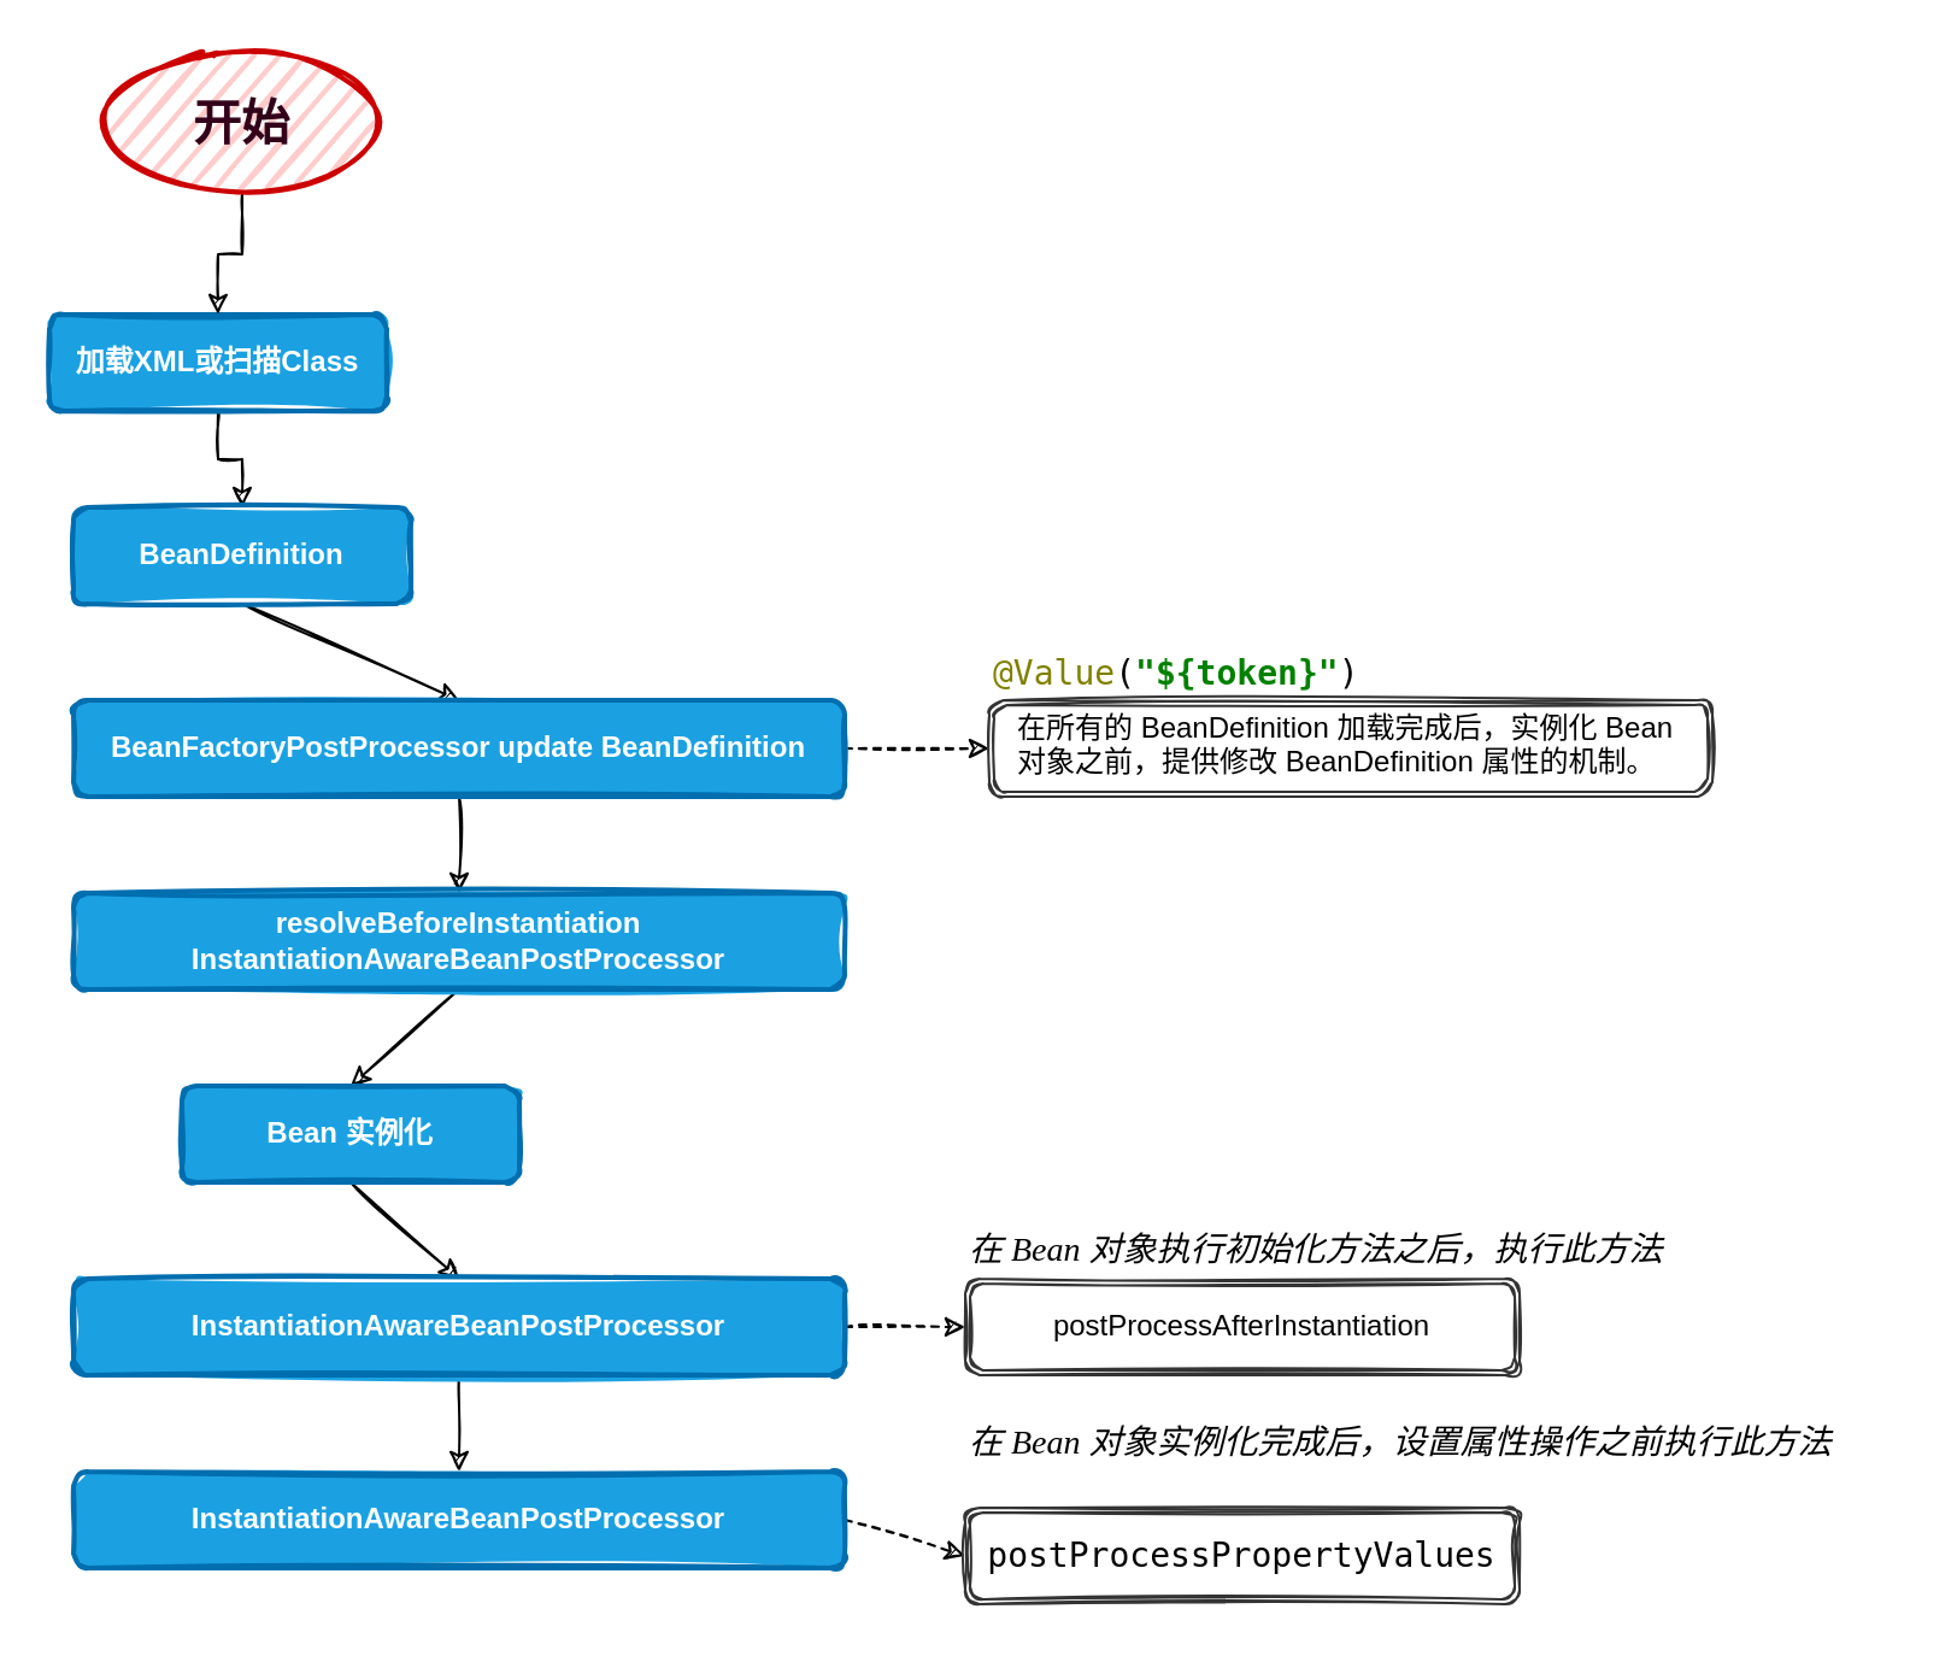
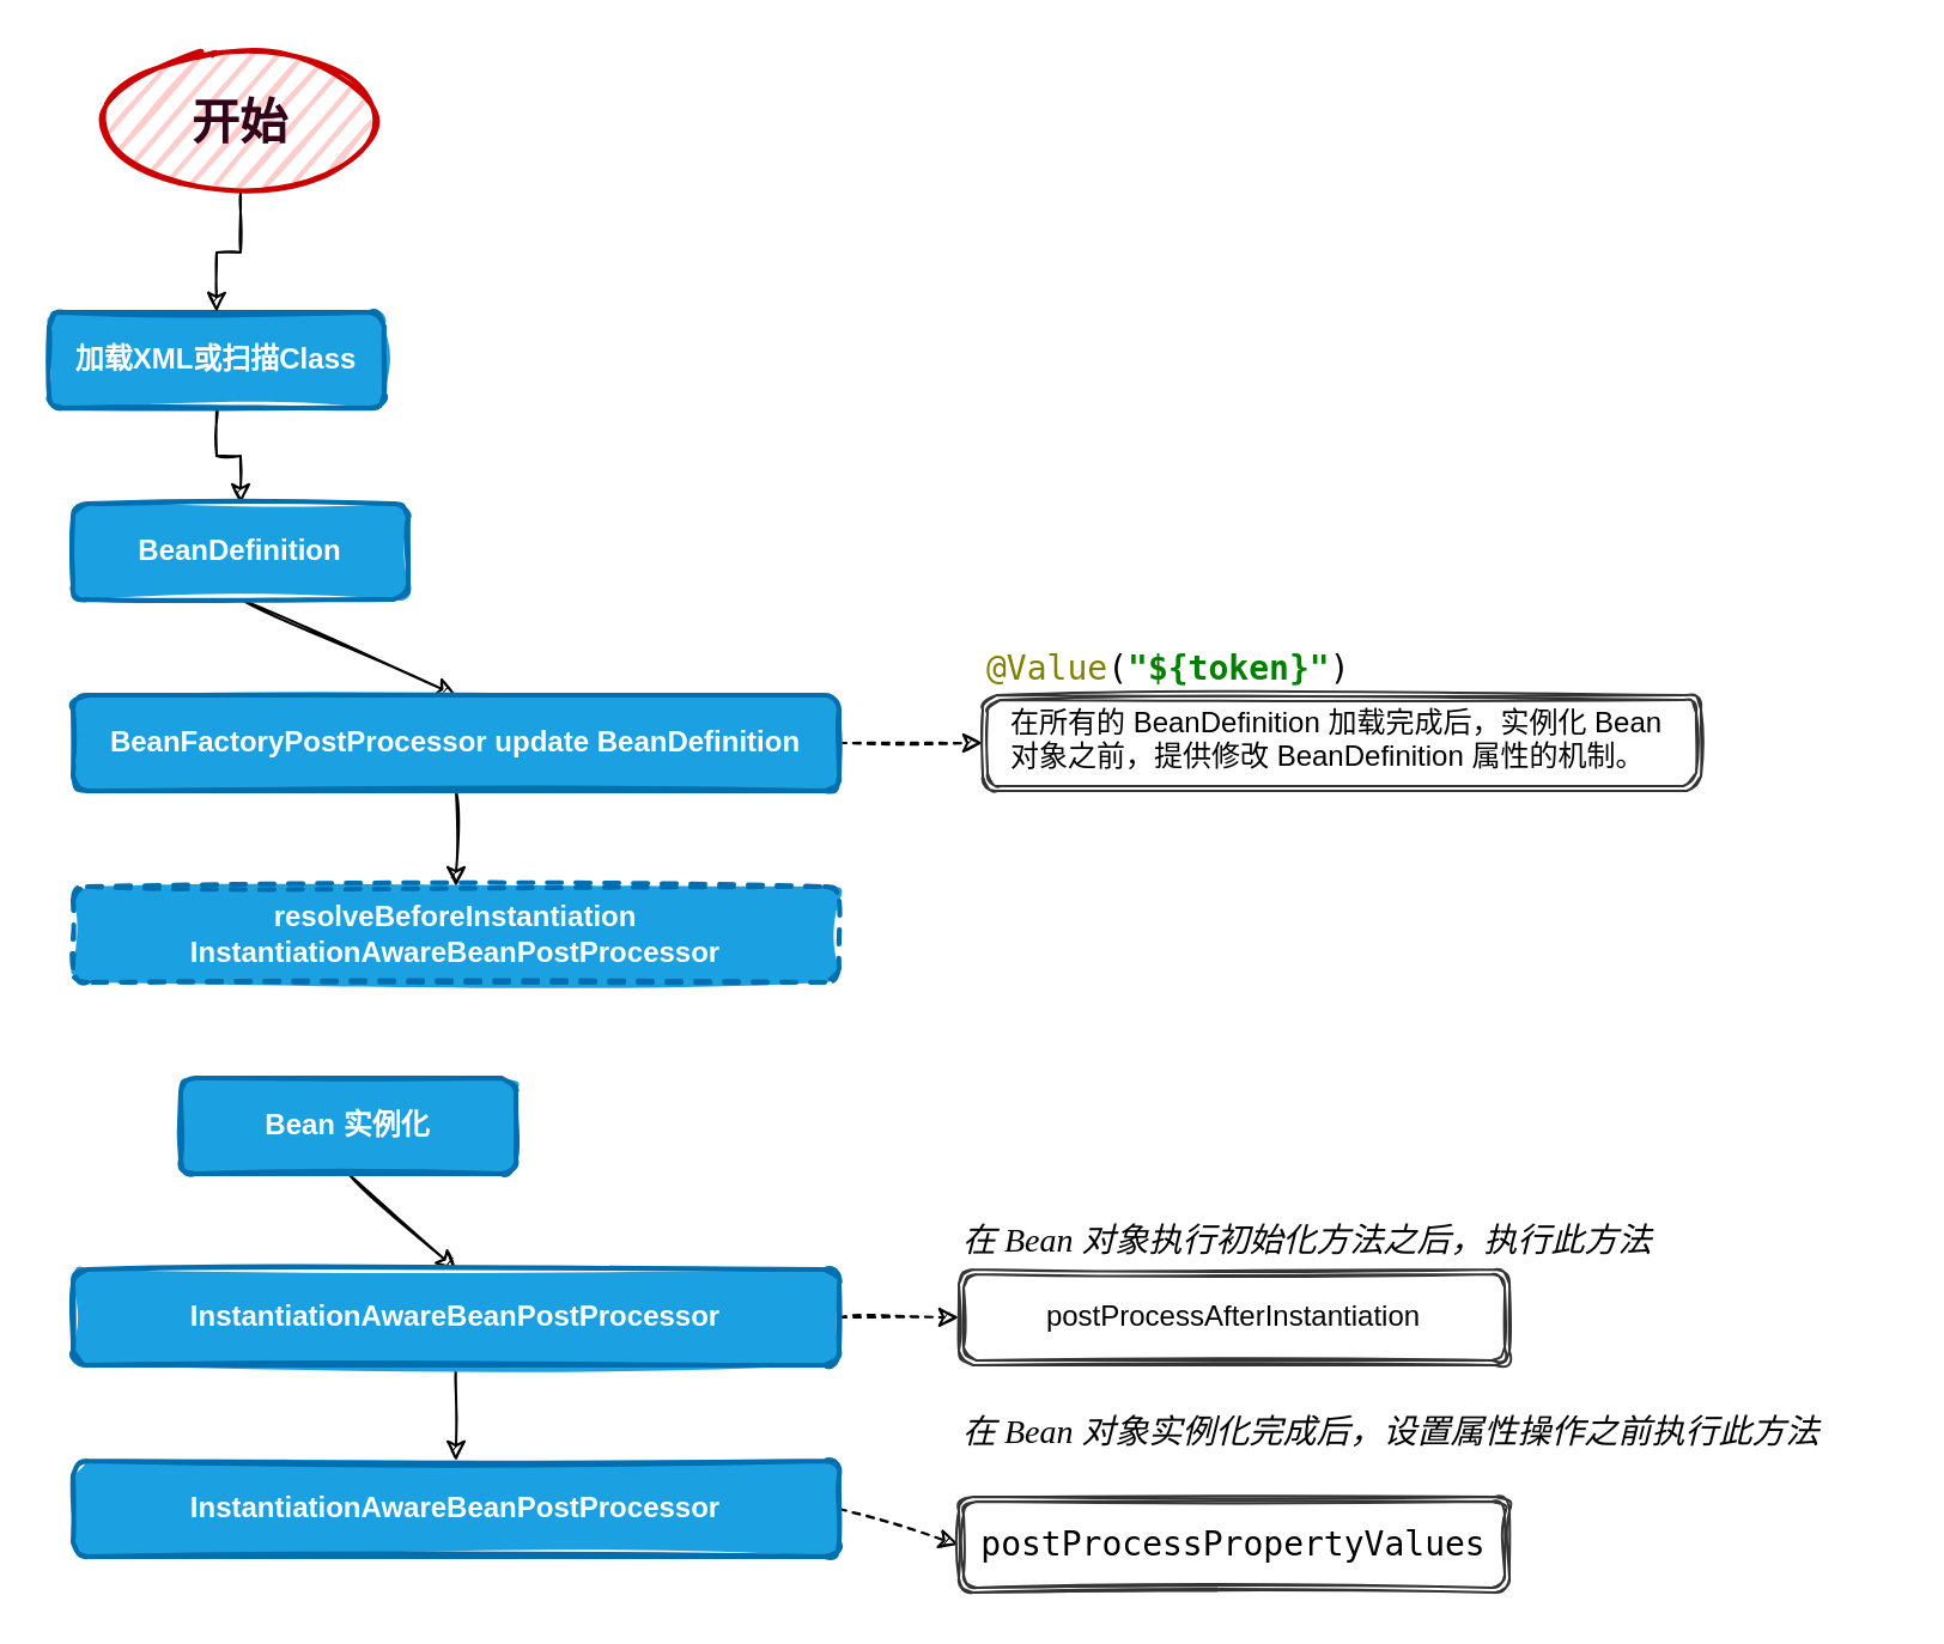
  <mxCell id="0" />
  <mxCell id="1" parent="0" />
  <mxCell id="2" style="edgeStyle=orthogonalEdgeStyle;rounded=0;sketch=1;orthogonalLoop=1;jettySize=auto;html=1;exitX=0.5;exitY=1;exitDx=0;exitDy=0;entryX=0.5;entryY=0;entryDx=0;entryDy=0;" edge="1" parent="1" source="3" target="7"><mxGeometry relative="1" as="geometry" /></mxCell>
  <mxCell id="3" value="&lt;b&gt;加载XML或扫描Class&lt;/b&gt;" style="rounded=1;whiteSpace=wrap;html=1;strokeWidth=2;fillWeight=4;hachureGap=8;hachureAngle=45;fillColor=#1ba1e2;sketch=1;fontColor=#ffffff;fillStyle=solid;strokeColor=#006EAF;" vertex="1" parent="1"><mxGeometry x="20" y="130" width="140" height="40" as="geometry" /></mxCell>
  <mxCell id="4" style="edgeStyle=orthogonalEdgeStyle;rounded=0;orthogonalLoop=1;jettySize=auto;html=1;exitX=0.5;exitY=1;exitDx=0;exitDy=0;entryX=0.5;entryY=0;entryDx=0;entryDy=0;sketch=1;" edge="1" parent="1" source="5" target="3"><mxGeometry relative="1" as="geometry" /></mxCell>
  <mxCell id="5" value="&lt;b&gt;&lt;font style=&quot;font-size: 20px&quot; color=&quot;#33001a&quot;&gt;开始&lt;/font&gt;&lt;/b&gt;" style="ellipse;whiteSpace=wrap;html=1;strokeWidth=2;fillWeight=2;hachureGap=8;fillStyle=dots;sketch=1;shadow=0;strokeColor=#CC0000;fillColor=#FFCCCC;" vertex="1" parent="1"><mxGeometry x="40" y="20" width="120" height="60" as="geometry" /></mxCell>
  <mxCell id="6" style="rounded=0;sketch=1;orthogonalLoop=1;jettySize=auto;html=1;exitX=0.5;exitY=1;exitDx=0;exitDy=0;elbow=vertical;" edge="1" parent="1" source="7"><mxGeometry relative="1" as="geometry"><mxPoint x="190" y="290" as="targetPoint" /></mxGeometry></mxCell>
  <mxCell id="7" value="&lt;b&gt;BeanDefinition&lt;/b&gt;" style="rounded=1;whiteSpace=wrap;html=1;strokeWidth=2;fillWeight=4;hachureGap=8;hachureAngle=45;fillColor=#1ba1e2;sketch=1;fontColor=#ffffff;fillStyle=solid;strokeColor=#006EAF;" vertex="1" parent="1"><mxGeometry x="30" y="210" width="140" height="40" as="geometry" /></mxCell>
  <mxCell id="8" style="edgeStyle=orthogonalEdgeStyle;rounded=0;sketch=1;orthogonalLoop=1;jettySize=auto;html=1;exitX=1;exitY=0.5;exitDx=0;exitDy=0;entryX=0;entryY=0.5;entryDx=0;entryDy=0;dashed=1;" edge="1" parent="1" source="10" target="13"><mxGeometry relative="1" as="geometry" /></mxCell>
  <mxCell id="9" style="edgeStyle=orthogonalEdgeStyle;rounded=0;sketch=1;orthogonalLoop=1;jettySize=auto;html=1;exitX=0.5;exitY=1;exitDx=0;exitDy=0;entryX=0.5;entryY=0;entryDx=0;entryDy=0;" edge="1" parent="1" source="10" target="15"><mxGeometry relative="1" as="geometry"><mxPoint x="190" y="360" as="targetPoint" /></mxGeometry></mxCell>
  <mxCell id="10" value="&lt;b&gt;BeanFactoryPostProcessor update BeanDefinition&lt;/b&gt;" style="rounded=1;whiteSpace=wrap;html=1;strokeWidth=2;fillWeight=4;hachureGap=8;hachureAngle=45;fillColor=#1ba1e2;sketch=1;fontColor=#ffffff;fillStyle=solid;strokeColor=#006EAF;" vertex="1" parent="1"><mxGeometry x="30" y="290" width="320" height="40" as="geometry" /></mxCell>
  <mxCell id="11" value="在所有的 BeanDefinition 加载完成后，实例化 Bean 对象之前，提供修改 BeanDefinition 属性的机制。" style="text;whiteSpace=wrap;html=1;" vertex="1" parent="1"><mxGeometry x="420" y="288" width="280" height="50" as="geometry" /></mxCell>
  <mxCell id="12" value="&lt;pre style=&quot;color: rgb(0 , 0 , 0) ; font-size: 10.5pt&quot;&gt;&lt;span style=&quot;&quot;&gt;&lt;span style=&quot;color: rgb(128 , 128 , 0)&quot;&gt;@Value&lt;/span&gt;(&lt;span style=&quot;color: rgb(0 , 128 , 0) ; font-weight: bold&quot;&gt;&quot;${token}&quot;&lt;/span&gt;)&lt;/span&gt;&lt;/pre&gt;" style="text;whiteSpace=wrap;html=1;labelBackgroundColor=none;" vertex="1" parent="1"><mxGeometry x="410" y="250" width="160" height="30" as="geometry" /></mxCell>
  <mxCell id="13" value="" style="shape=ext;double=1;rounded=1;whiteSpace=wrap;html=1;shadow=0;labelBackgroundColor=none;sketch=1;fillColor=none;gradientDirection=south;strokeColor=#333333;" vertex="1" parent="1"><mxGeometry x="410" y="290" width="300" height="40" as="geometry" /></mxCell>
- <mxCell id="14" style="edgeStyle=none;rounded=0;sketch=1;orthogonalLoop=1;jettySize=auto;html=1;exitX=0.5;exitY=1;exitDx=0;exitDy=0;entryX=0.5;entryY=0;entryDx=0;entryDy=0;" edge="1" parent="1" source="15" target="17"><mxGeometry relative="1" as="geometry" /></mxCell>
- <mxCell id="15" value="&lt;b&gt;resolveBeforeInstantiation&lt;br&gt;InstantiationAwareBeanPostProcessor&lt;/b&gt;" style="rounded=1;whiteSpace=wrap;html=1;strokeWidth=2;fillWeight=4;hachureGap=8;hachureAngle=45;fillColor=#1ba1e2;sketch=1;fontColor=#ffffff;fillStyle=solid;strokeColor=#006EAF;" vertex="1" parent="1"><mxGeometry x="30" y="370" width="320" height="40" as="geometry" /></mxCell>
+ <mxCell id="15" value="&lt;b&gt;resolveBeforeInstantiation&lt;br&gt;InstantiationAwareBeanPostProcessor&lt;/b&gt;" style="rounded=1;whiteSpace=wrap;html=1;strokeWidth=2;fillWeight=4;hachureGap=8;hachureAngle=45;fillColor=#1ba1e2;sketch=1;fontColor=#ffffff;fillStyle=solid;strokeColor=#006EAF;dashed=1;" vertex="1" parent="1"><mxGeometry x="30" y="370" width="320" height="40" as="geometry" /></mxCell>
  <mxCell id="16" style="edgeStyle=none;rounded=0;sketch=1;orthogonalLoop=1;jettySize=auto;html=1;exitX=0.5;exitY=1;exitDx=0;exitDy=0;entryX=0.5;entryY=0;entryDx=0;entryDy=0;" edge="1" parent="1" source="17" target="20"><mxGeometry relative="1" as="geometry" /></mxCell>
  <mxCell id="17" value="&lt;b&gt;Bean 实例化&lt;/b&gt;" style="rounded=1;whiteSpace=wrap;html=1;strokeWidth=2;fillWeight=4;hachureGap=8;hachureAngle=45;fillColor=#1ba1e2;sketch=1;fontColor=#ffffff;fillStyle=solid;strokeColor=#006EAF;" vertex="1" parent="1"><mxGeometry x="75" y="450" width="140" height="40" as="geometry" /></mxCell>
  <mxCell id="18" style="edgeStyle=none;rounded=0;sketch=1;orthogonalLoop=1;jettySize=auto;html=1;exitX=1;exitY=0.5;exitDx=0;exitDy=0;entryX=0;entryY=0.5;entryDx=0;entryDy=0;dashed=1;" edge="1" parent="1" source="20" target="21"><mxGeometry relative="1" as="geometry" /></mxCell>
  <mxCell id="19" style="edgeStyle=none;rounded=0;sketch=1;orthogonalLoop=1;jettySize=auto;html=1;exitX=0.5;exitY=1;exitDx=0;exitDy=0;entryX=0.5;entryY=0;entryDx=0;entryDy=0;fontColor=#000000;" edge="1" parent="1" source="20" target="24"><mxGeometry relative="1" as="geometry" /></mxCell>
  <mxCell id="20" value="&lt;b&gt;InstantiationAwareBeanPostProcessor&lt;/b&gt;" style="rounded=1;whiteSpace=wrap;html=1;strokeWidth=2;fillWeight=4;hachureGap=8;hachureAngle=45;fillColor=#1ba1e2;sketch=1;fontColor=#ffffff;fillStyle=solid;strokeColor=#006EAF;" vertex="1" parent="1"><mxGeometry x="30" y="530" width="320" height="40" as="geometry" /></mxCell>
  <mxCell id="21" value="postProcessAfterInstantiation" style="shape=ext;double=1;rounded=1;whiteSpace=wrap;html=1;shadow=0;labelBackgroundColor=none;sketch=1;fillColor=none;gradientDirection=south;strokeColor=#333333;" vertex="1" parent="1"><mxGeometry x="400" y="530" width="230" height="40" as="geometry" /></mxCell>
  <mxCell id="22" value="&lt;pre style=&quot;font-family: 宋体; font-size: 10.5pt;&quot;&gt;&lt;span style=&quot;font-style: italic;&quot;&gt;在 Bean 对象执行初始化方法之后，执行此方法&lt;/span&gt;&lt;/pre&gt;" style="text;whiteSpace=wrap;html=1;labelBackgroundColor=none;fontStyle=0;" vertex="1" parent="1"><mxGeometry x="400" y="490" width="320" height="35" as="geometry" /></mxCell>
  <mxCell id="23" style="edgeStyle=none;rounded=0;sketch=1;orthogonalLoop=1;jettySize=auto;html=1;exitX=1;exitY=0.5;exitDx=0;exitDy=0;entryX=0;entryY=0.5;entryDx=0;entryDy=0;fontColor=#000000;dashed=1;" edge="1" parent="1" source="24" target="25"><mxGeometry relative="1" as="geometry" /></mxCell>
  <mxCell id="24" value="&lt;b&gt;InstantiationAwareBeanPostProcessor&lt;/b&gt;" style="rounded=1;whiteSpace=wrap;html=1;strokeWidth=2;fillWeight=4;hachureGap=8;hachureAngle=45;fillColor=#1ba1e2;sketch=1;fontColor=#ffffff;fillStyle=solid;strokeColor=#006EAF;" vertex="1" parent="1"><mxGeometry x="30" y="610" width="320" height="40" as="geometry" /></mxCell>
  <mxCell id="25" value="&lt;pre style=&quot;background-color: rgb(255 , 255 , 255) ; font-size: 10.5pt&quot;&gt;postProcessPropertyValues&lt;/pre&gt;" style="shape=ext;double=1;rounded=1;whiteSpace=wrap;html=1;shadow=0;labelBackgroundColor=none;sketch=1;fillColor=none;gradientDirection=south;strokeColor=#333333;" vertex="1" parent="1"><mxGeometry x="400" y="625" width="230" height="40" as="geometry" /></mxCell>
  <mxCell id="26" value="&lt;pre style=&quot;font-family: 宋体; font-size: 10.5pt;&quot;&gt;&lt;span style=&quot;font-style: italic;&quot;&gt;在 Bean 对象实例化完成后，设置属性操作之前执行此方法&lt;/span&gt;&lt;/pre&gt;" style="text;whiteSpace=wrap;html=1;labelBackgroundColor=none;" vertex="1" parent="1"><mxGeometry x="400" y="570" width="390" height="40" as="geometry" /></mxCell>
